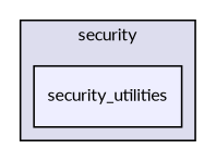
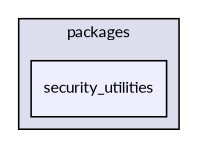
  digraph {
    compound=true
    rankdir=LR
    fontname=Lato
    n1 [fillcolor="#eeeeff" fontname=Lato fontsize=10 label=security_utilities pencolor=black shape=box style=filled]
    subgraph cluster_1 {
      bgcolor="#ddddee"
      fontsize=10
-     label=security
+     label=packages
      pencolor=black
      n1
    }
  }
